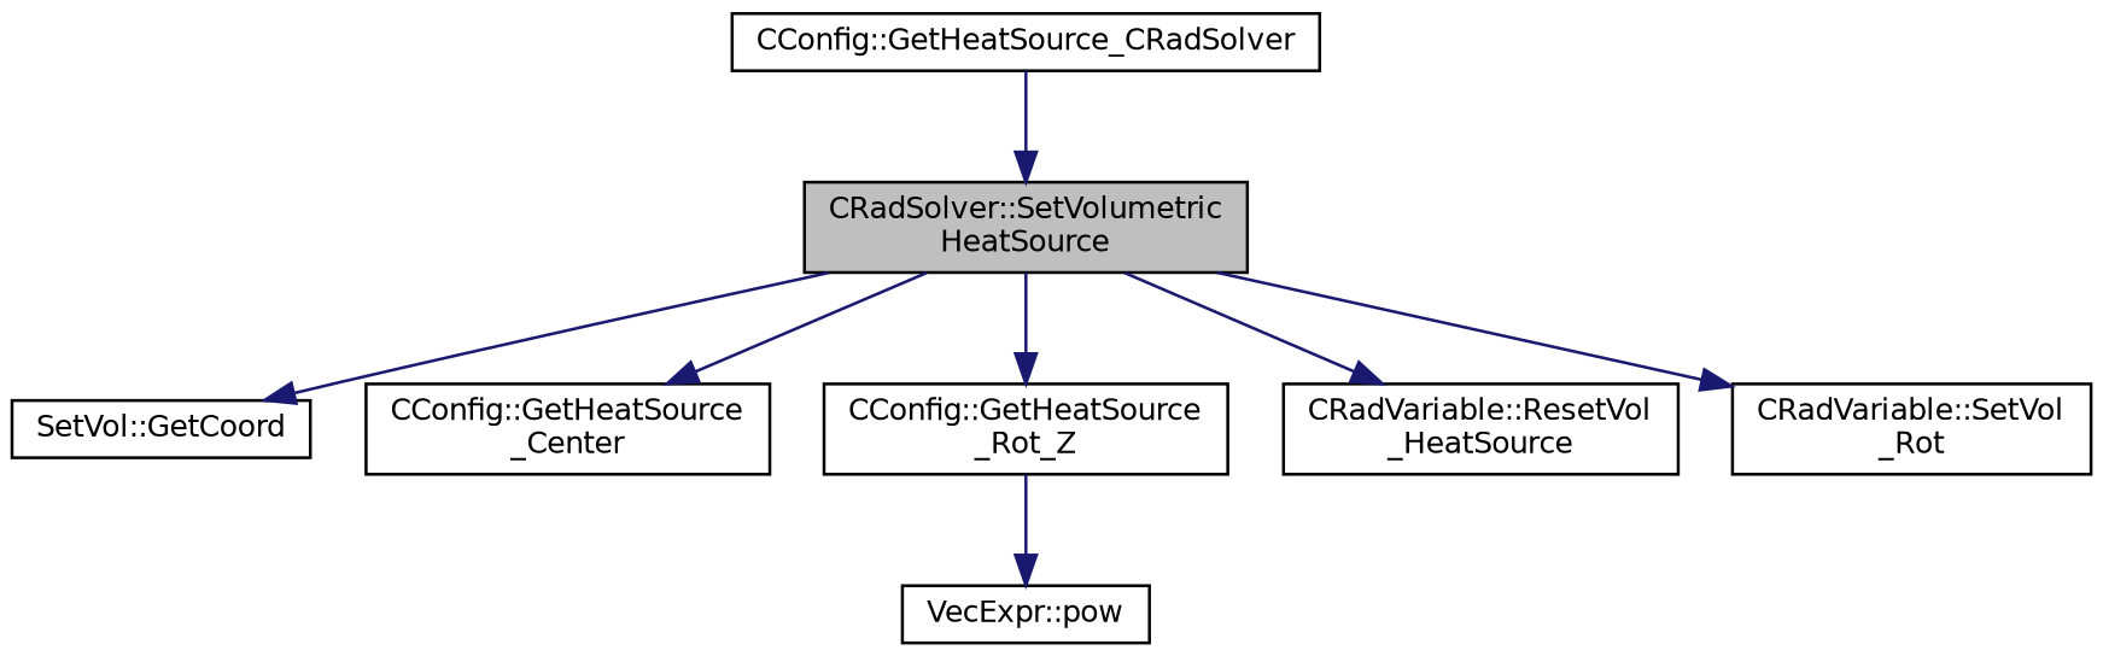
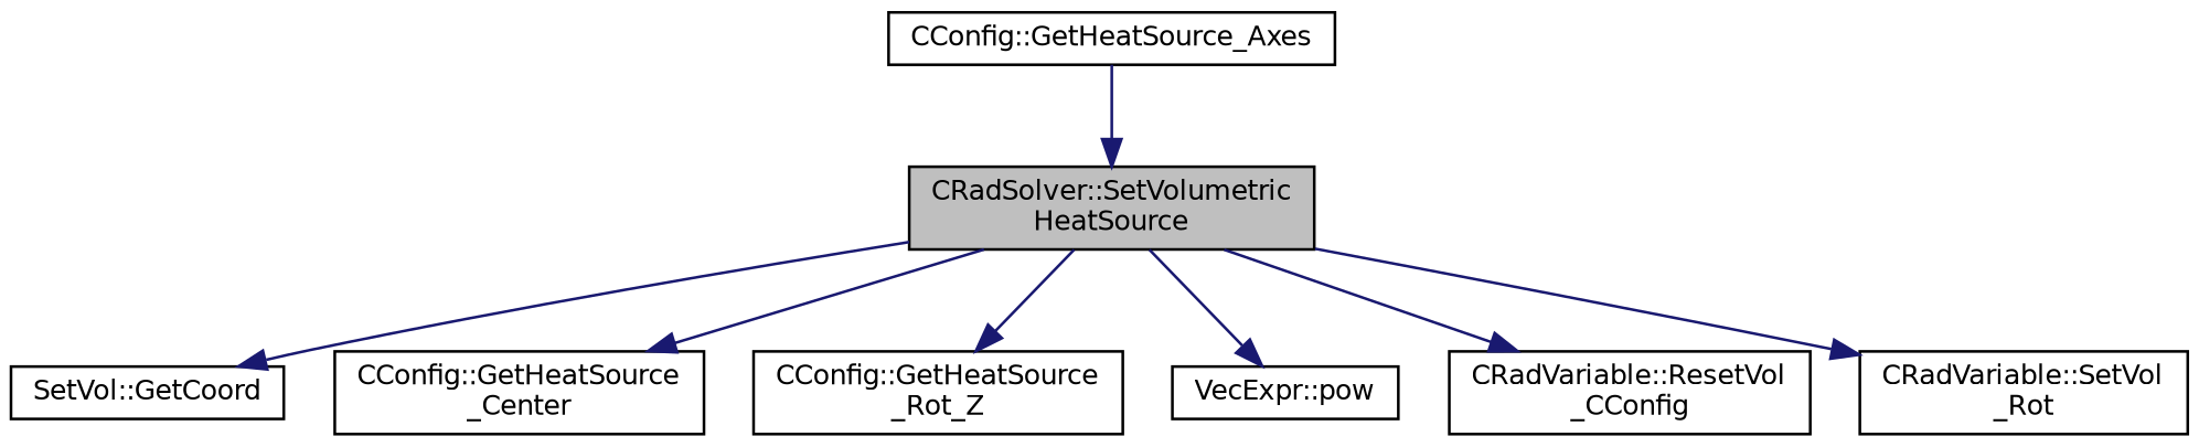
  digraph {
    rankdir=TB
    node [color=black fillcolor=white fontname=Helvetica fontsize=10 shape=record style=filled]
    edge [color=midnightblue fontname=Helvetica fontsize=10 labelfontname=Helvetica labelfontsize=10 style=solid]
    n1 [fillcolor=grey75 fontcolor=black height=0.2 label="CRadSolver::SetVolumetric\lHeatSource" width=0.4]
    n2 [height=0.2 label="SetVol::GetCoord" width=0.4]
    n3 [height=0.2 label="CConfig::GetHeatSource\l_Center" width=0.4]
    n4 [height=0.2 label="CConfig::GetHeatSource\l_Rot_Z" width=0.4]
    n5 [height=0.2 label="VecExpr::pow" width=0.4]
-   n6 [height=0.2 label="CRadVariable::ResetVol\l_HeatSource" width=0.4]
+   n6 [height=0.2 label="CRadVariable::ResetVol\l_CConfig" width=0.4]
    n7 [height=0.2 label="CRadVariable::SetVol\l_Rot" width=0.4]
-   n8 [height=0.2 label="CConfig::GetHeatSource_CRadSolver" width=0.4]
+   n8 [height=0.2 label="CConfig::GetHeatSource_Axes" width=0.4]
    n1 -> n2
    n1 -> n3
    n1 -> n4
-   n4 -> n5
+   n1 -> n5
    n1 -> n6
    n1 -> n7
    n8 -> n1
  }
